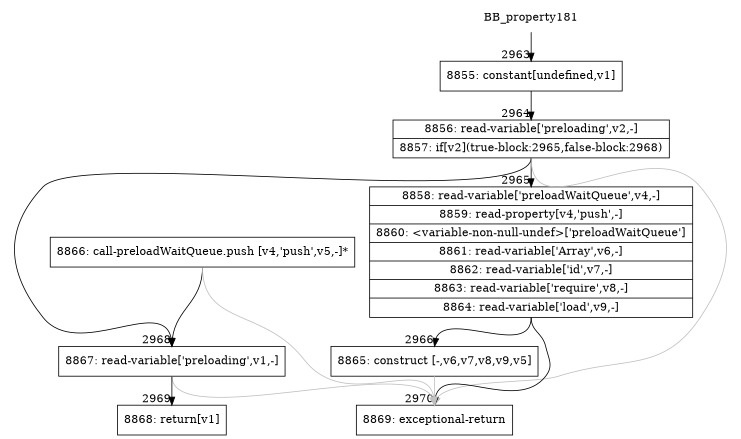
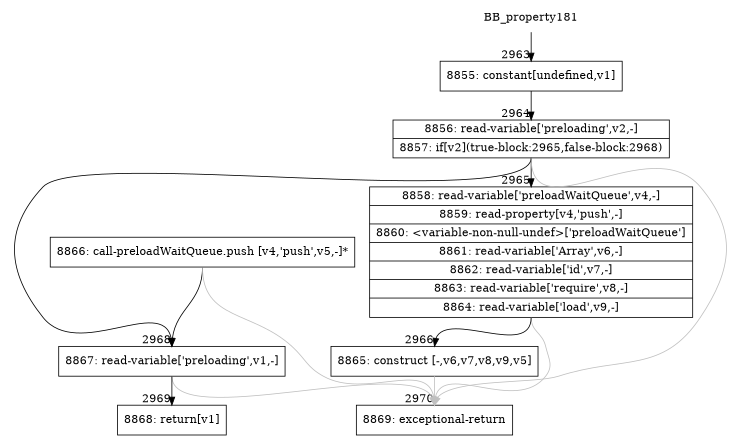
  digraph {
    rankdir=TD
    node [shape=record]
    edge [headport=n tailport=s]
    n1 [label=BB_property181 shape=none]
    n2 [label="{8855: constant[undefined,v1]}"]
    n3 [label="{8856: read-variable['preloading',v2,-]|8857: if[v2](true-block:2965,false-block:2968)}"]
    n4 [label="{8858: read-variable['preloadWaitQueue',v4,-]|8859: read-property[v4,'push',-]|8860: \<variable-non-null-undef\>['preloadWaitQueue']|8861: read-variable['Array',v6,-]|8862: read-variable['id',v7,-]|8863: read-variable['require',v8,-]|8864: read-variable['load',v9,-]}"]
    n5 [label="{8867: read-variable['preloading',v1,-]}"]
    n6 [label="{8869: exceptional-return}"]
    n7 [label="{8865: construct [-,v6,v7,v8,v9,v5]}"]
    n8 [label="{8868: return[v1]}"]
    n9 [label="{8866: call-preloadWaitQueue.push [v4,'push',v5,-]*}"]
    n1 -> n2 [headlabel="    2963"]
    n2 -> n3 [headlabel="      2964"]
    n3 -> n4 [headlabel="      2965"]
    n3 -> n5 [headlabel="      2968"]
    n3 -> n6 [color=gray headlabel="      2970"]
-   n4 -> n6 [color=black]
+   n4 -> n6 [color=gray]
    n4 -> n7 [headlabel="      2966"]
    n5 -> n6 [color=gray]
    n5 -> n8 [headlabel="      2969"]
    n7 -> n6 [color=gray]
    n9 -> n5
    n9 -> n6 [color=gray]
  }
